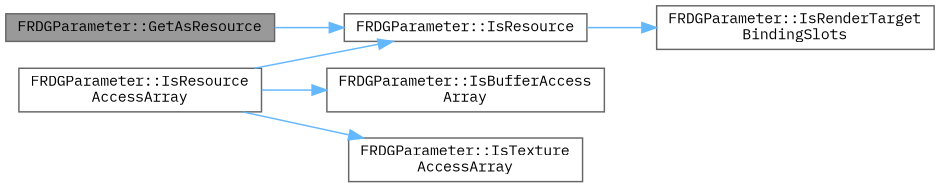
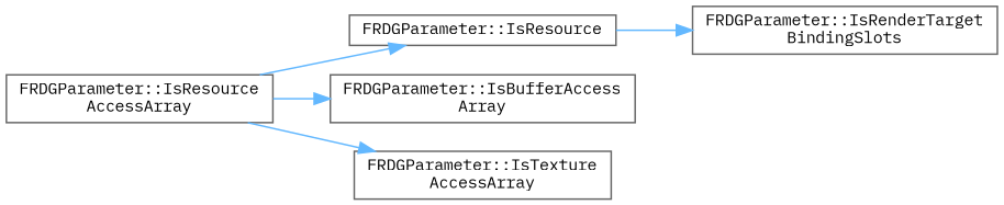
  digraph {
    fontname="IBM Plex Mono"
    rankdir=LR
    node [color=grey40 fillcolor=white fontname="IBM Plex Mono" fontsize=10 shape=box style=filled]
    edge [color=steelblue1 fontname="IBM Plex Mono" fontsize=10 labelfontname=Helvetica labelfontsize=10 style=solid]
-   n1 [color=gray40 fillcolor=grey60 fontcolor=black height=0.2 label="FRDGParameter::GetAsResource" width=0.4]
    n2 [height=0.2 label="FRDGParameter::IsResource" width=0.4]
    n3 [height=0.2 label="FRDGParameter::IsRenderTarget\lBindingSlots" width=0.4]
    n4 [height=0.2 label="FRDGParameter::IsResource\lAccessArray" width=0.4]
    n5 [height=0.2 label="FRDGParameter::IsBufferAccess\lArray" width=0.4]
    n6 [height=0.2 label="FRDGParameter::IsTexture\lAccessArray" width=0.4]
-   n1 -> n2
    n2 -> n3
    n4 -> n2
    n4 -> n5
    n4 -> n6
  }
